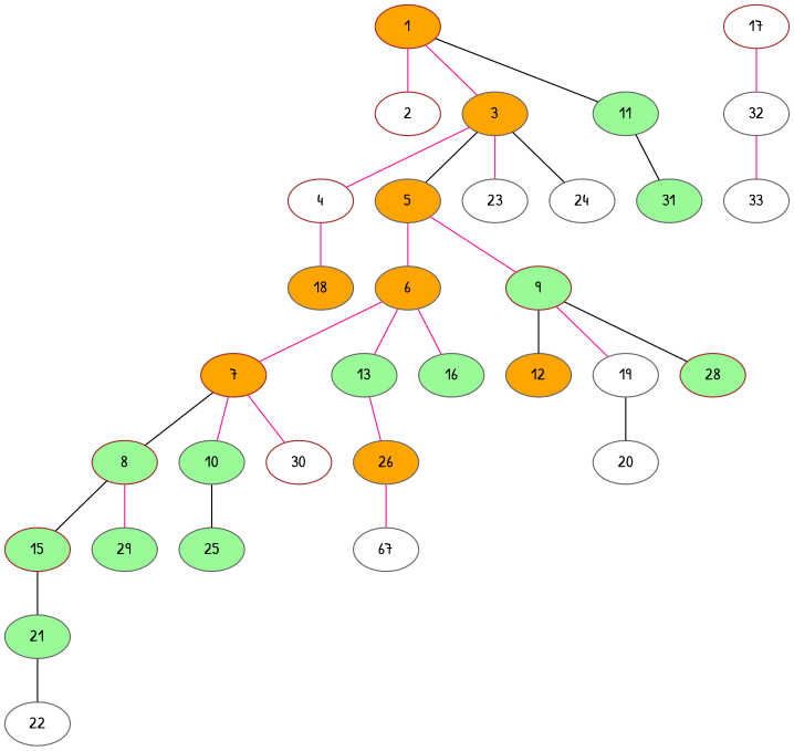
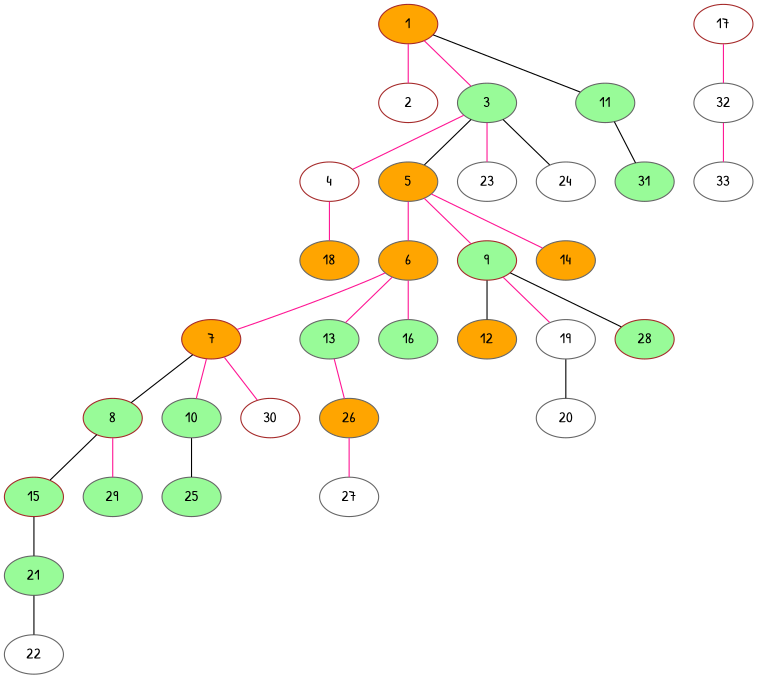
  graph {
    fontname="Patrick Hand"
    node [color=gray40 fillcolor=palegreen fontname="Patrick Hand" style=filled]
    edge [color=deeppink fontname="Patrick Hand" weight=1.0]
    1 [color=brown fillcolor=orange]
    2 [color=brown fillcolor=white]
-   3 [fillcolor=orange]
+   3
    11
    4 [color=brown fillcolor=white]
    5 [fillcolor=orange]
    23 [fillcolor=white]
    24 [fillcolor=white]
    31
    17 [color=brown fillcolor=white]
    32 [fillcolor=white]
    18 [fillcolor=orange]
    6 [fillcolor=orange]
    9 [color=brown]
+   14 [fillcolor=orange]
    7 [color=brown fillcolor=orange]
    13
    16
    12 [fillcolor=orange]
    19 [fillcolor=white]
    28 [color=brown]
    8 [color=brown]
    10
    30 [color=brown fillcolor=white]
    26 [fillcolor=orange]
    15 [color=brown]
    29
    25
    21
    20 [fillcolor=white]
-   27 [fillcolor=white label=67]
+   27 [fillcolor=white]
    22 [fillcolor=white]
    33 [fillcolor=white]
    1 -- 2 [weight=3.0]
    1 -- 3
    1 -- 11 [color=black]
    3 -- 4
    3 -- 5 [color=black]
    3 -- 23
    3 -- 24 [color=black]
    11 -- 31 [color=black]
    4 -- 18 [weight=2.0]
    5 -- 6 [weight=2.0]
    5 -- 9
+   5 -- 14
    17 -- 32
    32 -- 33
    6 -- 7
    6 -- 13
    6 -- 16
    9 -- 12 [color=black weight=4.0]
    9 -- 19
    9 -- 28 [color=black]
    7 -- 8 [color=black]
    7 -- 10
    7 -- 30
    13 -- 26
    19 -- 20 [color=black]
    8 -- 15 [color=black]
    8 -- 29
    10 -- 25 [color=black]
    26 -- 27 [weight=2.0]
    15 -- 21 [color=black]
    21 -- 22 [color=black]
  }
